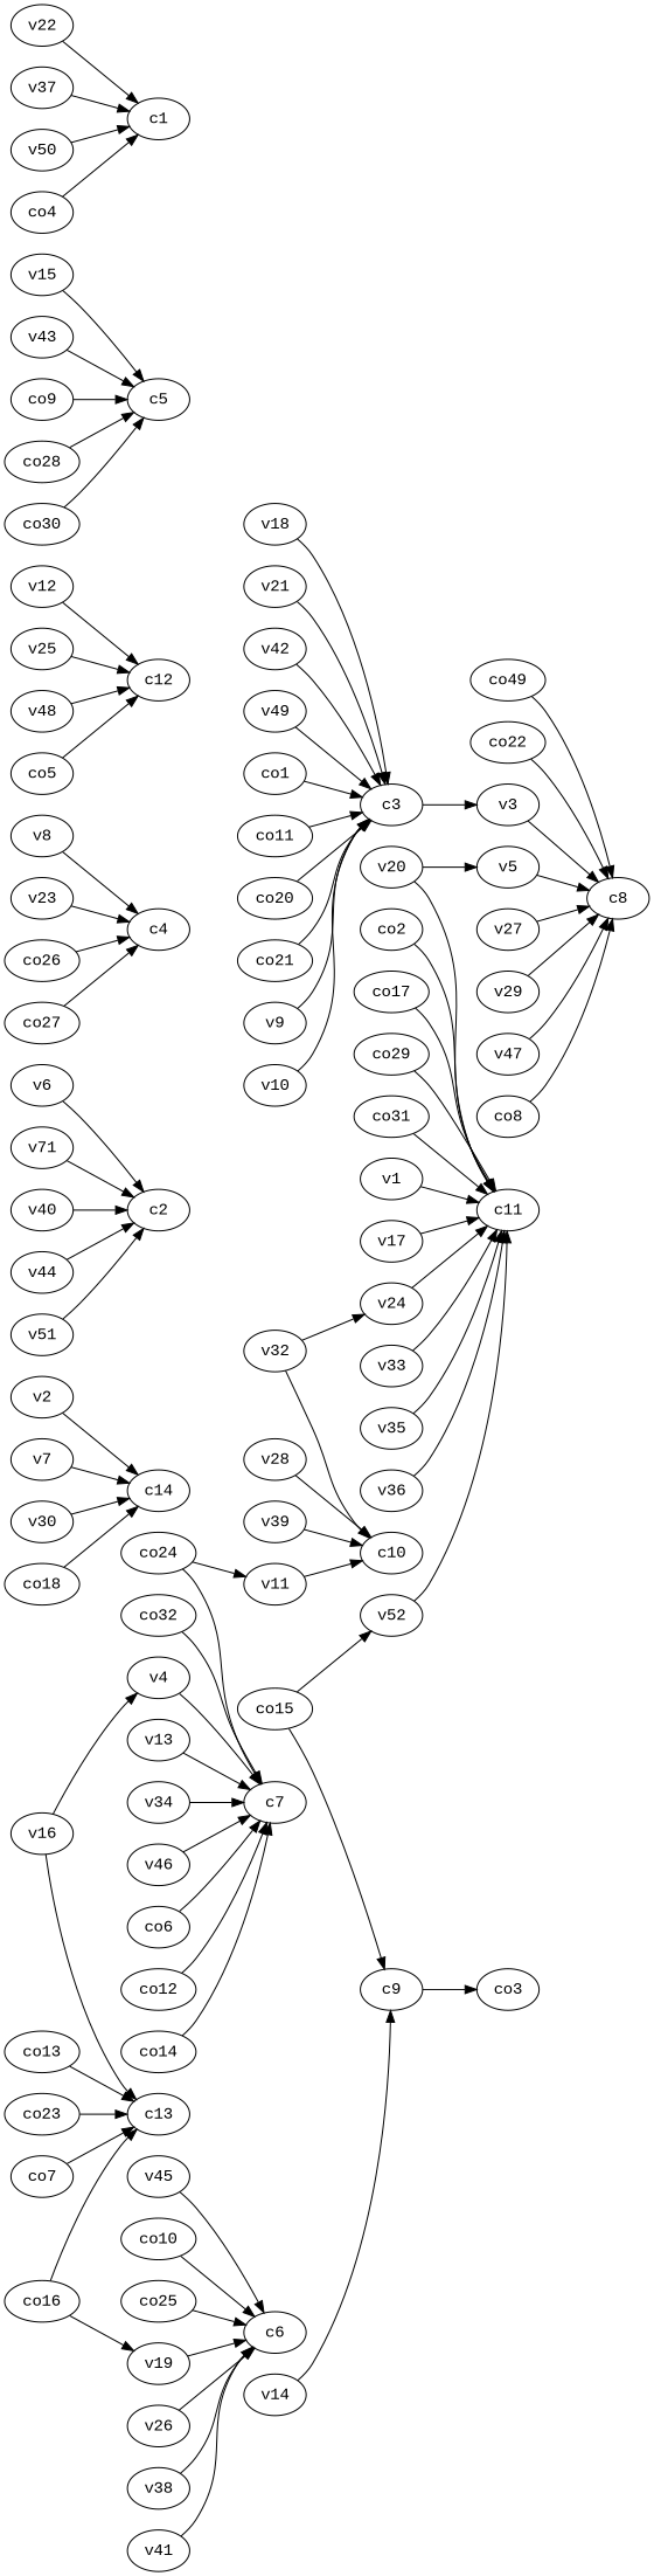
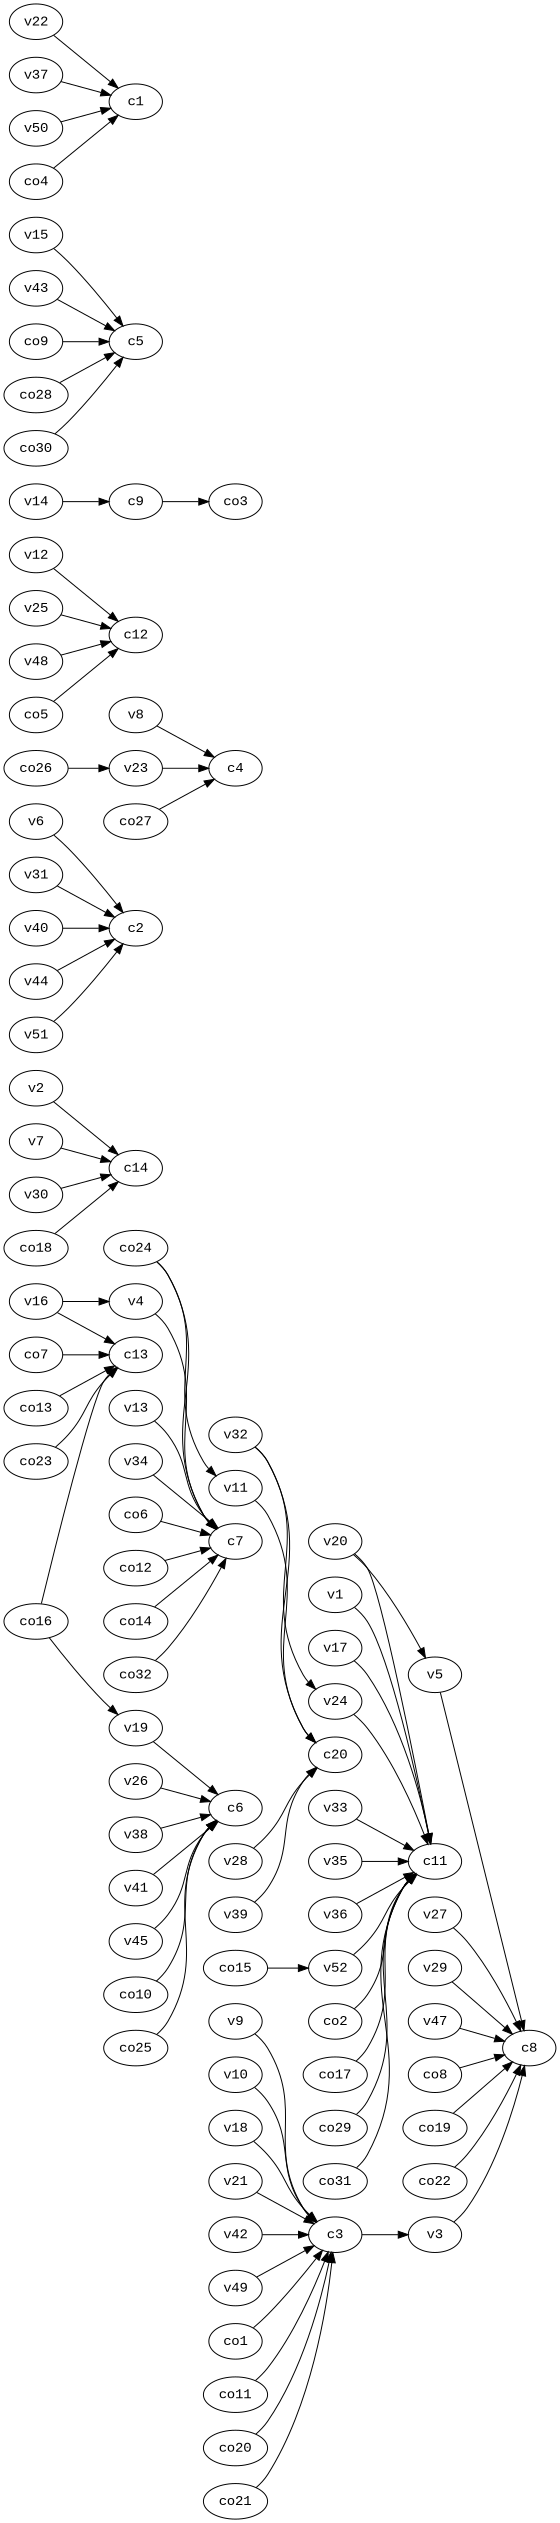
  strict digraph {
    fontname="Liberation Mono"
    rankdir=LR
    node [fontname="Liberation Mono"]
    edge [fontname="Liberation Mono" weight=1]
    c3
    v3
    c8
    v1
    c11
    v2
    c14
    v4
    c7
    v5
    v6
    c2
    v7
    v8
    c4
    v9
    v10
    v11
-   c10
+   c10 [label=c20]
    v12
    c12
    v13
    v14
    c9
    co3
    v15
    c5
    v16
    c13
    v17
    v18
    v19
    c6
    v20
    v21
    v22
    c1
    v23
    v24
    v25
    v26
    v27
    v28
    v29
    v30
-   v31 [label=v71]
+   v31
    v32
    v33
    v34
    v35
    v36
    v37
    v38
    v39
    v40
    v41
    v42
    v43
    v44
    v45
-   v46
    v47
    v48
    v49
    v50
    v51
    v52
    co1
    co2
    co4
    co5
    co6
    co7
    co8
    co9
    co10
    co11
    co12
    co13
    co14
    co15
    co16
    co17
    co18
-   co19 [label=co49]
+   co19
    co20
    co21
    co22
    co23
    co24
    co25
    co26
    co27
    co28
    co29
    co30
    co31
    co32
    c3 -> v3
    v3 -> c8
    v1 -> c11
    v2 -> c14
    v4 -> c7
    v5 -> c8
    v6 -> c2
    v7 -> c14
    v8 -> c4
    v9 -> c3
    v10 -> c3
    v11 -> c10
    v12 -> c12
    v13 -> c7
    v14 -> c9
    c9 -> co3
    v15 -> c5
    v16 -> v4
    v16 -> c13
    v17 -> c11
    v18 -> c3
    v19 -> c6
    v20 -> c11
    v20 -> v5
    v21 -> c3
    v22 -> c1
    v23 -> c4
    v24 -> c11
    v25 -> c12
    v26 -> c6
    v27 -> c8
    v28 -> c10
    v29 -> c8
    v30 -> c14
    v31 -> c2
    v32 -> c10
    v32 -> v24
    v33 -> c11
    v34 -> c7
    v35 -> c11
    v36 -> c11
    v37 -> c1
    v38 -> c6
    v39 -> c10
    v40 -> c2
    v41 -> c6
    v42 -> c3
    v43 -> c5
    v44 -> c2
    v45 -> c6
-   v46 -> c7
    v47 -> c8
    v48 -> c12
    v49 -> c3
    v50 -> c1
    v51 -> c2
    v52 -> c11
    co1 -> c3
    co2 -> c11
    co4 -> c1
    co5 -> c12
    co6 -> c7
    co7 -> c13
    co8 -> c8
    co9 -> c5
    co10 -> c6
    co11 -> c3
    co12 -> c7
    co13 -> c13
    co14 -> c7
-   co15 -> c9
    co15 -> v52
    co16 -> c13
    co16 -> v19
    co17 -> c11
    co18 -> c14
    co19 -> c8
    co20 -> c3
    co21 -> c3
    co22 -> c8
    co23 -> c13
    co24 -> c7
    co24 -> v11
    co25 -> c6
-   co26 -> c4
+   co26 -> v23
    co27 -> c4
    co28 -> c5
    co29 -> c11
    co30 -> c5
    co31 -> c11
    co32 -> c7
  }
